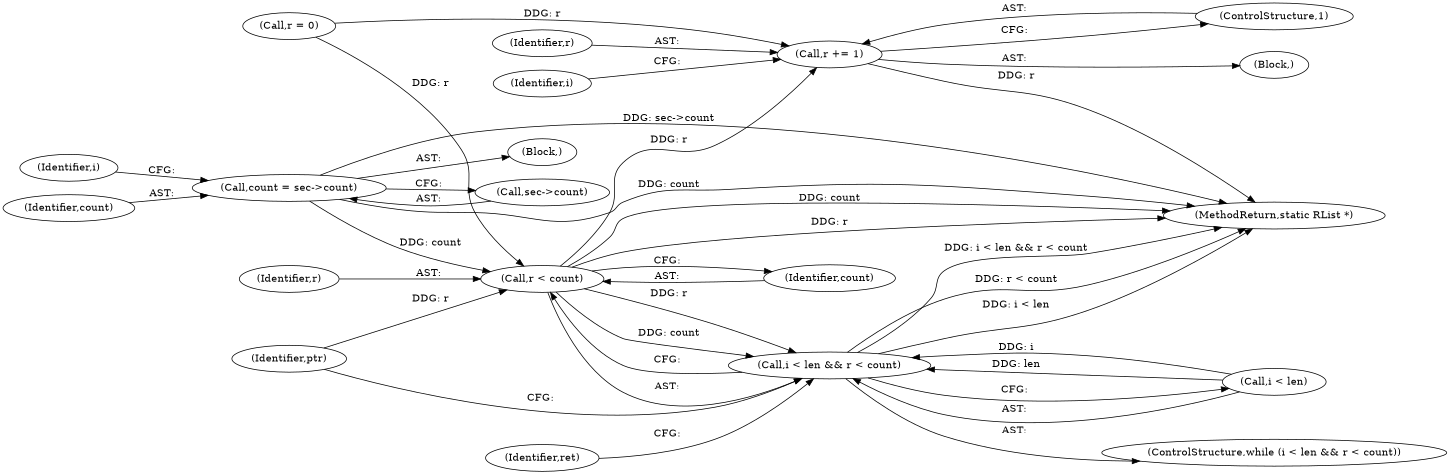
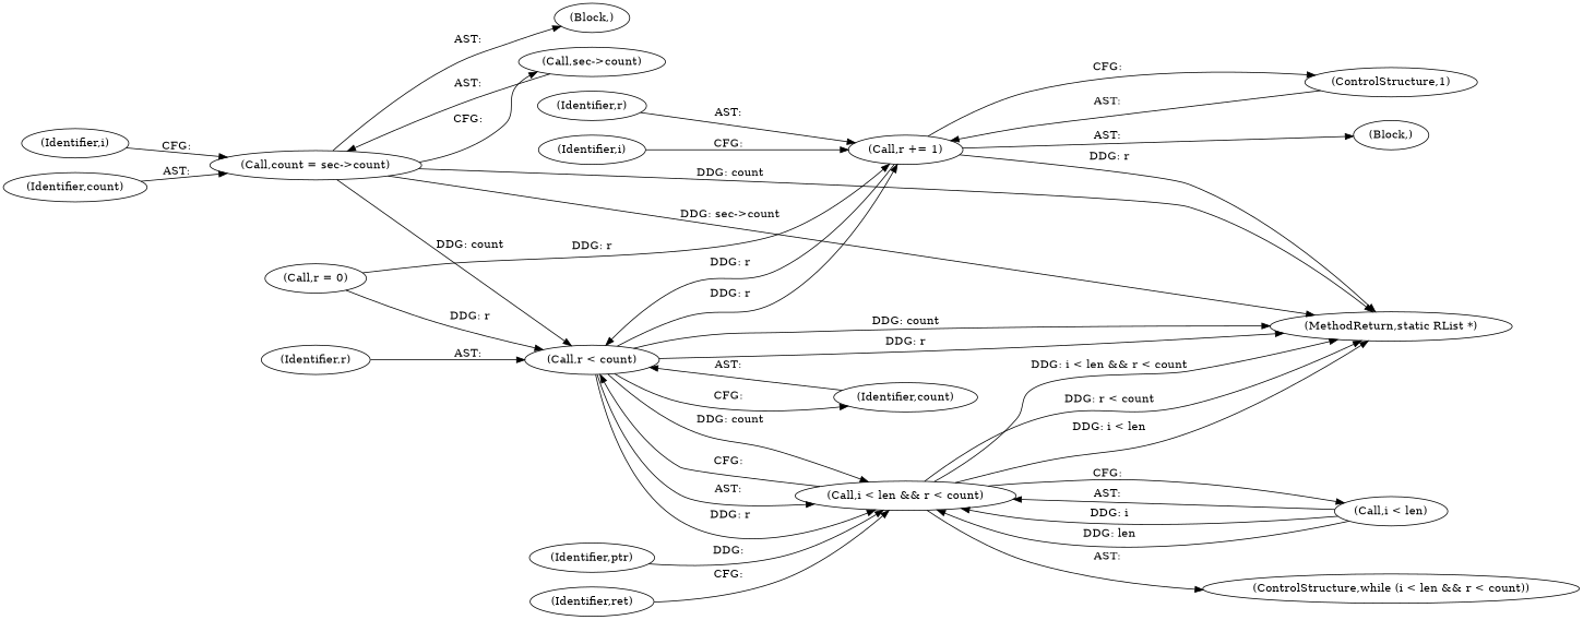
  digraph {
    rankdir=LR
    n1 [label="(Call,count = sec->count)"]
    n2 [label="(Call,r < count)"]
    n3 [label="(Block,)"]
    n4 [label="(MethodReturn,static RList *)"]
    n5 [label="(Call,sec->count)"]
    n6 [label="(Call,i < len && r < count)"]
    n7 [label="(Call,r += 1)"]
    n8 [label="(Identifier,count)"]
    n9 [label="(Call,i < len)"]
    n10 [label="(ControlStructure,while (i < len && r < count))"]
    n11 [label="(ControlStructure,1)"]
    n12 [label="(Block,)"]
    n13 [label="(Call,r = 0)"]
    n14 [label="(Identifier,ptr)"]
    n15 [label="(Identifier,i)"]
    n16 [label="(Identifier,r)"]
    n17 [label="(Identifier,ret)"]
    n18 [label="(Identifier,i)"]
    n19 [label="(Identifier,r)"]
    n20 [label="(Identifier,count)"]
    n1 -> n2 [label="DDG: count"]
    n1 -> n3 [label="AST: "]
    n1 -> n4 [label="DDG: count"]
    n1 -> n4 [label="DDG: sec->count"]
    n1 -> n5 [label="CFG: "]
    n2 -> n4 [label="DDG: count"]
    n2 -> n4 [label="DDG: r"]
    n2 -> n6 [label="AST: "]
    n2 -> n6 [label="DDG: r"]
    n2 -> n6 [label="DDG: count"]
    n2 -> n7 [label="DDG: r"]
    n2 -> n8 [label="CFG: "]
    n5 -> n1 [label="AST: "]
    n6 -> n2 [label="CFG: "]
    n6 -> n4 [label="DDG: i < len"]
    n6 -> n4 [label="DDG: i < len && r < count"]
    n6 -> n4 [label="DDG: r < count"]
    n6 -> n9 [label="CFG: "]
    n6 -> n10 [label="AST: "]
-   n14 -> n2 [label="DDG: r"]
+   n7 -> n2 [label="DDG: r"]
    n7 -> n4 [label="DDG: r"]
    n7 -> n11 [label="CFG: "]
    n7 -> n12 [label="AST: "]
    n8 -> n2 [label="AST: "]
    n9 -> n6 [label="AST: "]
    n9 -> n6 [label="DDG: i"]
    n9 -> n6 [label="DDG: len"]
    n11 -> n7 [label="AST: "]
    n13 -> n2 [label="DDG: r"]
    n13 -> n7 [label="DDG: r"]
-   n14 -> n6 [label="CFG: "]
+   n14 -> n6 [label="DDG: "]
    n15 -> n1 [label="CFG: "]
    n16 -> n7 [label="AST: "]
    n17 -> n6 [label="CFG: "]
    n18 -> n7 [label="CFG: "]
    n19 -> n2 [label="AST: "]
    n20 -> n1 [label="AST: "]
  }
